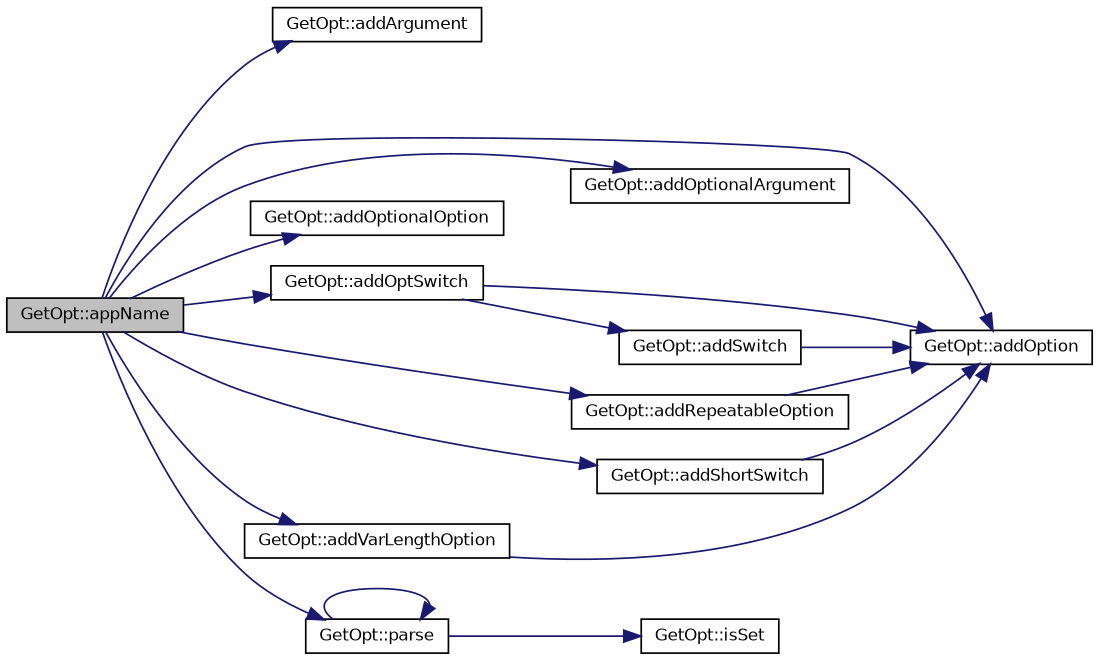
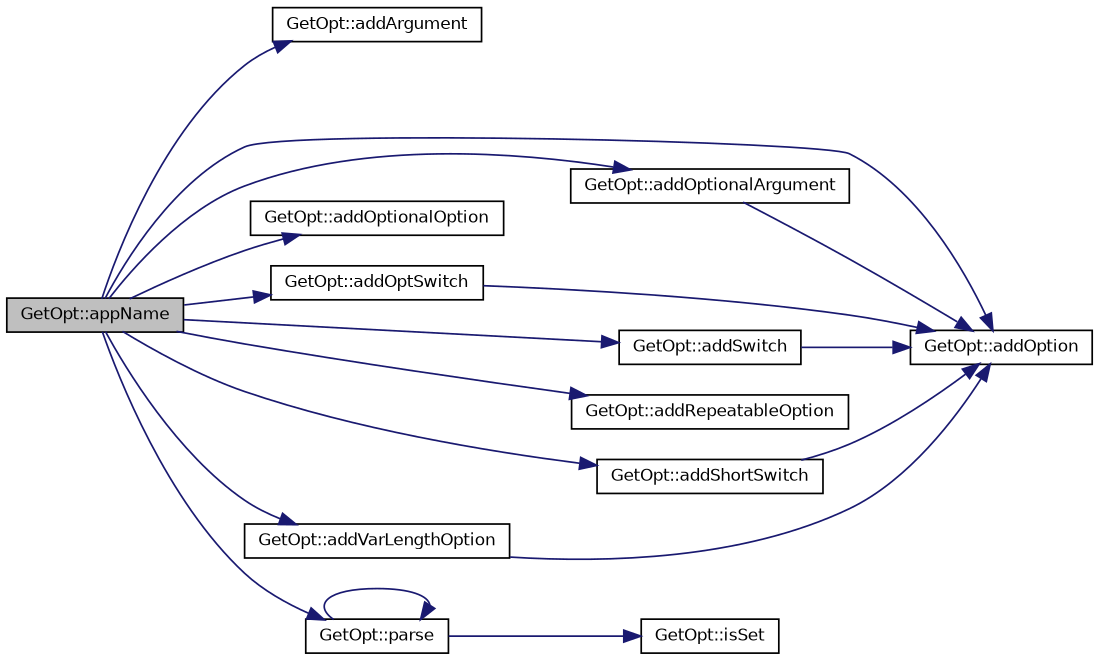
  digraph {
    rankdir=LR
    node [color=black fillcolor=white fontname=Helvetica fontsize=10 shape=record style=filled]
    edge [color=midnightblue fontname=Helvetica fontsize=10 labelfontname=Helvetica labelfontsize=10 style=solid]
    n1 [fillcolor=grey75 fontcolor=black height=0.2 label="GetOpt::appName" width=0.4]
    n2 [height=0.2 label="GetOpt::addArgument" width=0.4]
    n3 [height=0.2 label="GetOpt::addOption" width=0.4]
    n4 [height=0.2 label="GetOpt::addOptionalArgument" width=0.4]
    n5 [height=0.2 label="GetOpt::addOptionalOption" width=0.4]
    n6 [height=0.2 label="GetOpt::addOptSwitch" width=0.4]
    n7 [height=0.2 label="GetOpt::addRepeatableOption" width=0.4]
    n8 [height=0.2 label="GetOpt::addShortSwitch" width=0.4]
    n9 [height=0.2 label="GetOpt::addSwitch" width=0.4]
    n10 [height=0.2 label="GetOpt::addVarLengthOption" width=0.4]
    n11 [height=0.2 label="GetOpt::parse" width=0.4]
    n12 [height=0.2 label="GetOpt::isSet" width=0.4]
    n1 -> n2
    n1 -> n3
    n1 -> n4
    n1 -> n5
    n1 -> n6
    n1 -> n7
    n1 -> n8
-   n6 -> n9
+   n1 -> n9
    n1 -> n10
    n1 -> n11
    n6 -> n3
-   n7 -> n3
+   n4 -> n3
    n8 -> n3
    n9 -> n3
    n10 -> n3
    n11 -> n11
    n11 -> n12
  }
